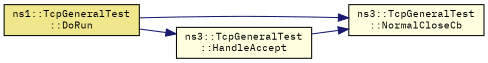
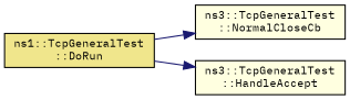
  digraph {
    fontname="IBM Plex Mono"
    rankdir=RL
    node [color=black fillcolor=lightyellow fontname="IBM Plex Mono" fontsize=10 shape=record style=filled]
    edge [color=midnightblue dir=back fontname="IBM Plex Mono" fontsize=10 labelfontname=Helvetica labelfontsize=10 style=solid]
    n1 [fontcolor=black height=0.2 label="ns3::TcpGeneralTest\l::NormalCloseCb" width=0.4]
    n2 [fillcolor=khaki height=0.2 label="ns1::TcpGeneralTest\l::DoRun" width=0.4]
    n3 [height=0.2 label="ns3::TcpGeneralTest\l::HandleAccept" width=0.4]
    n1 -> n2
-   n1 -> n3
    n3 -> n2
  }
